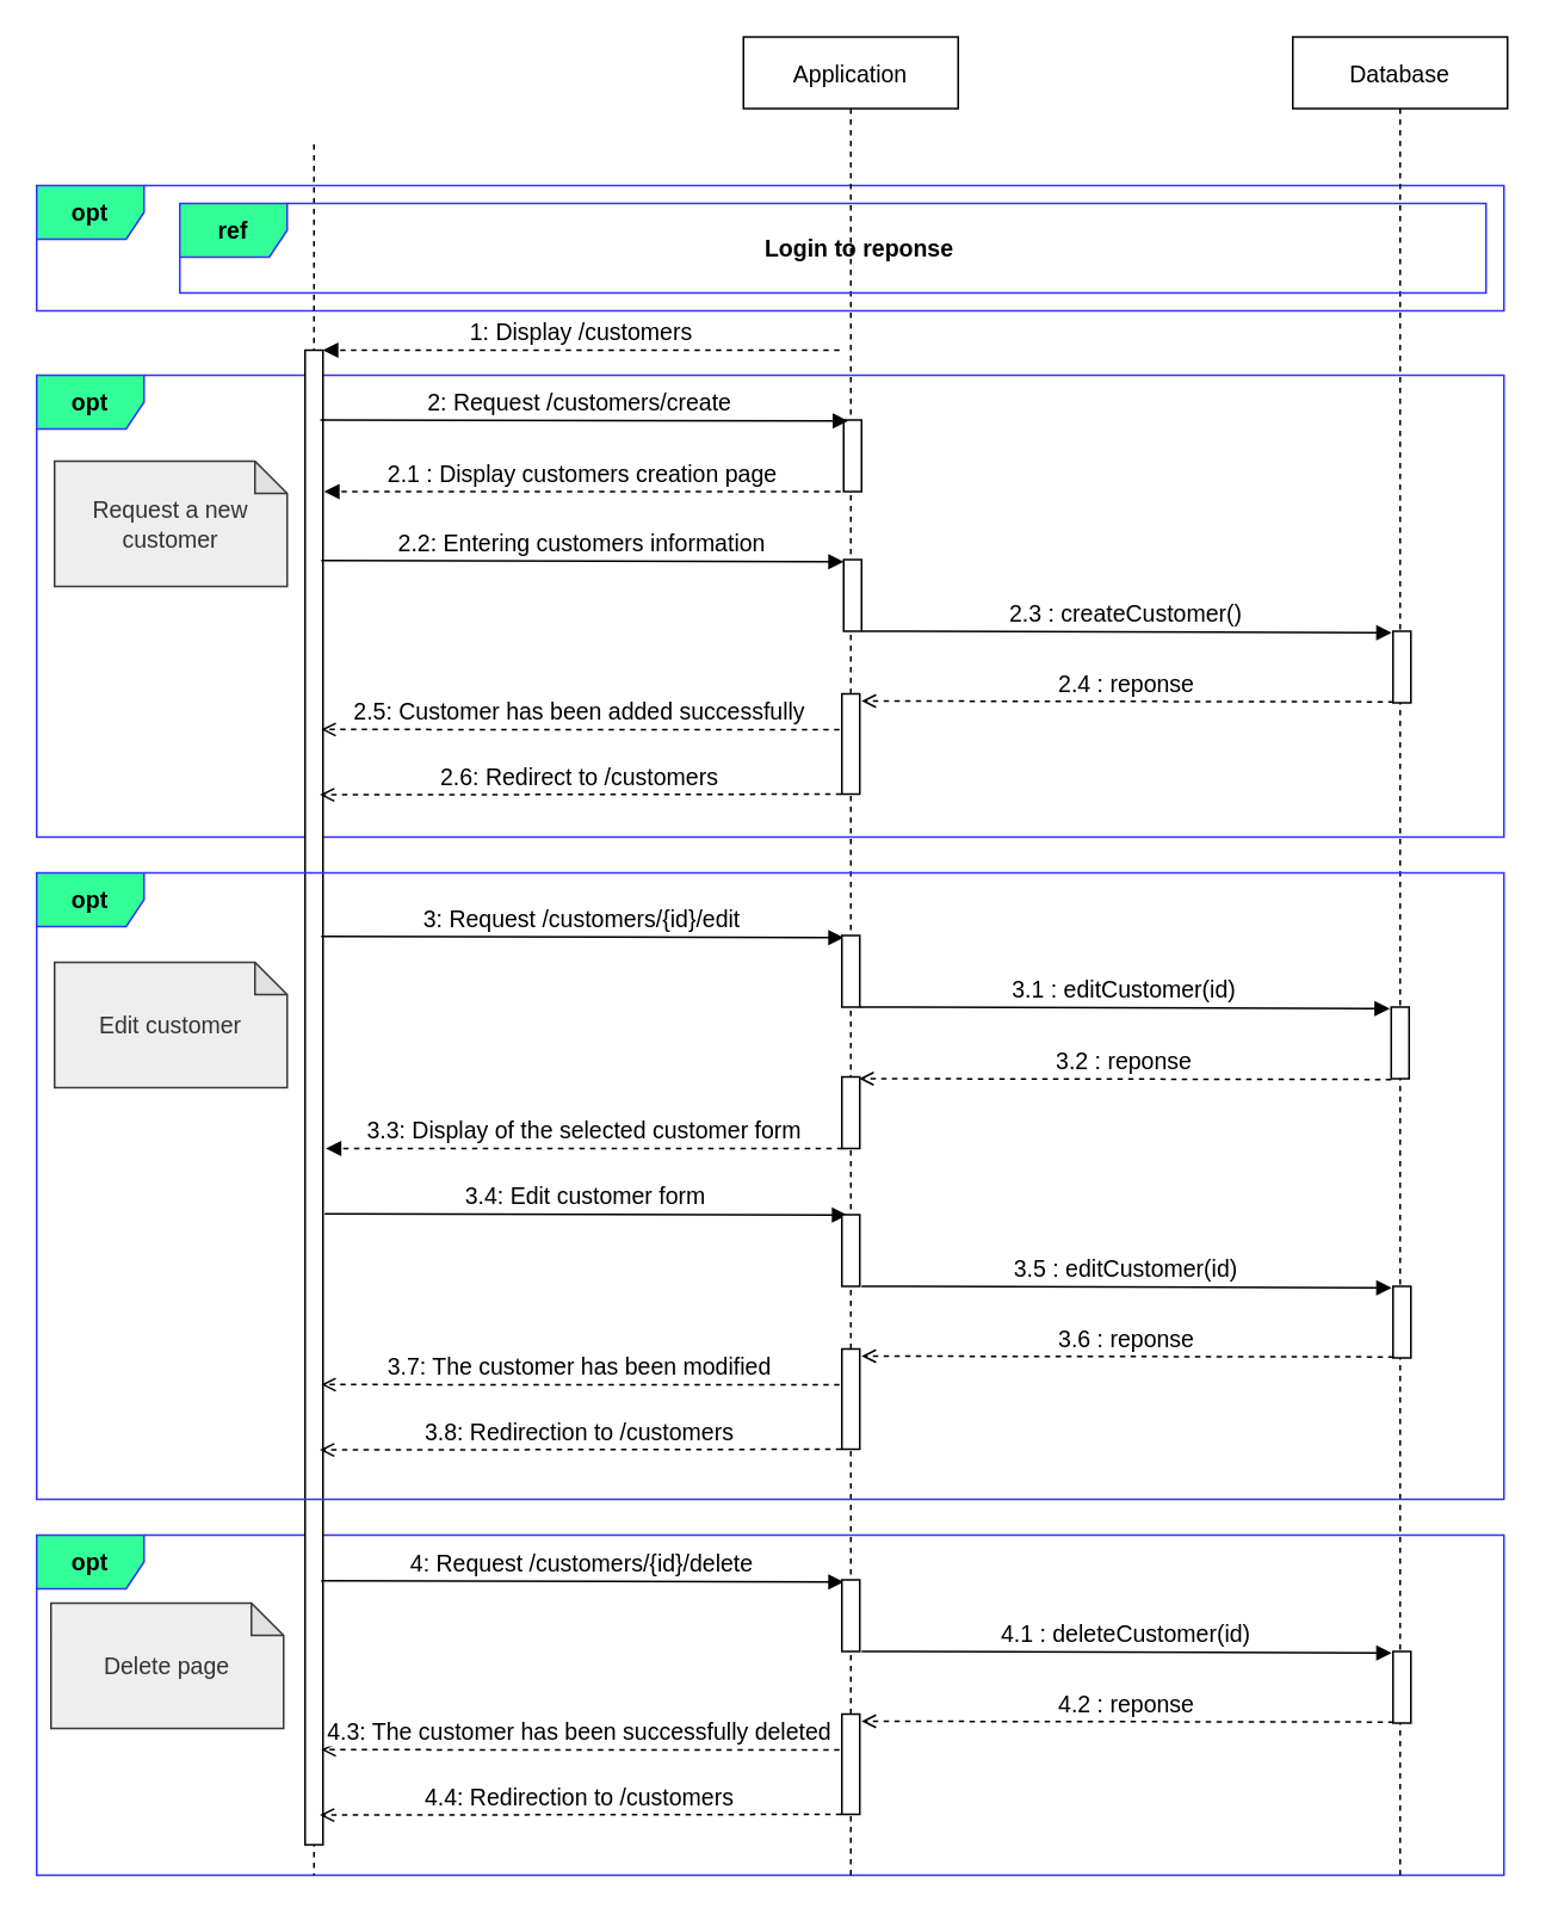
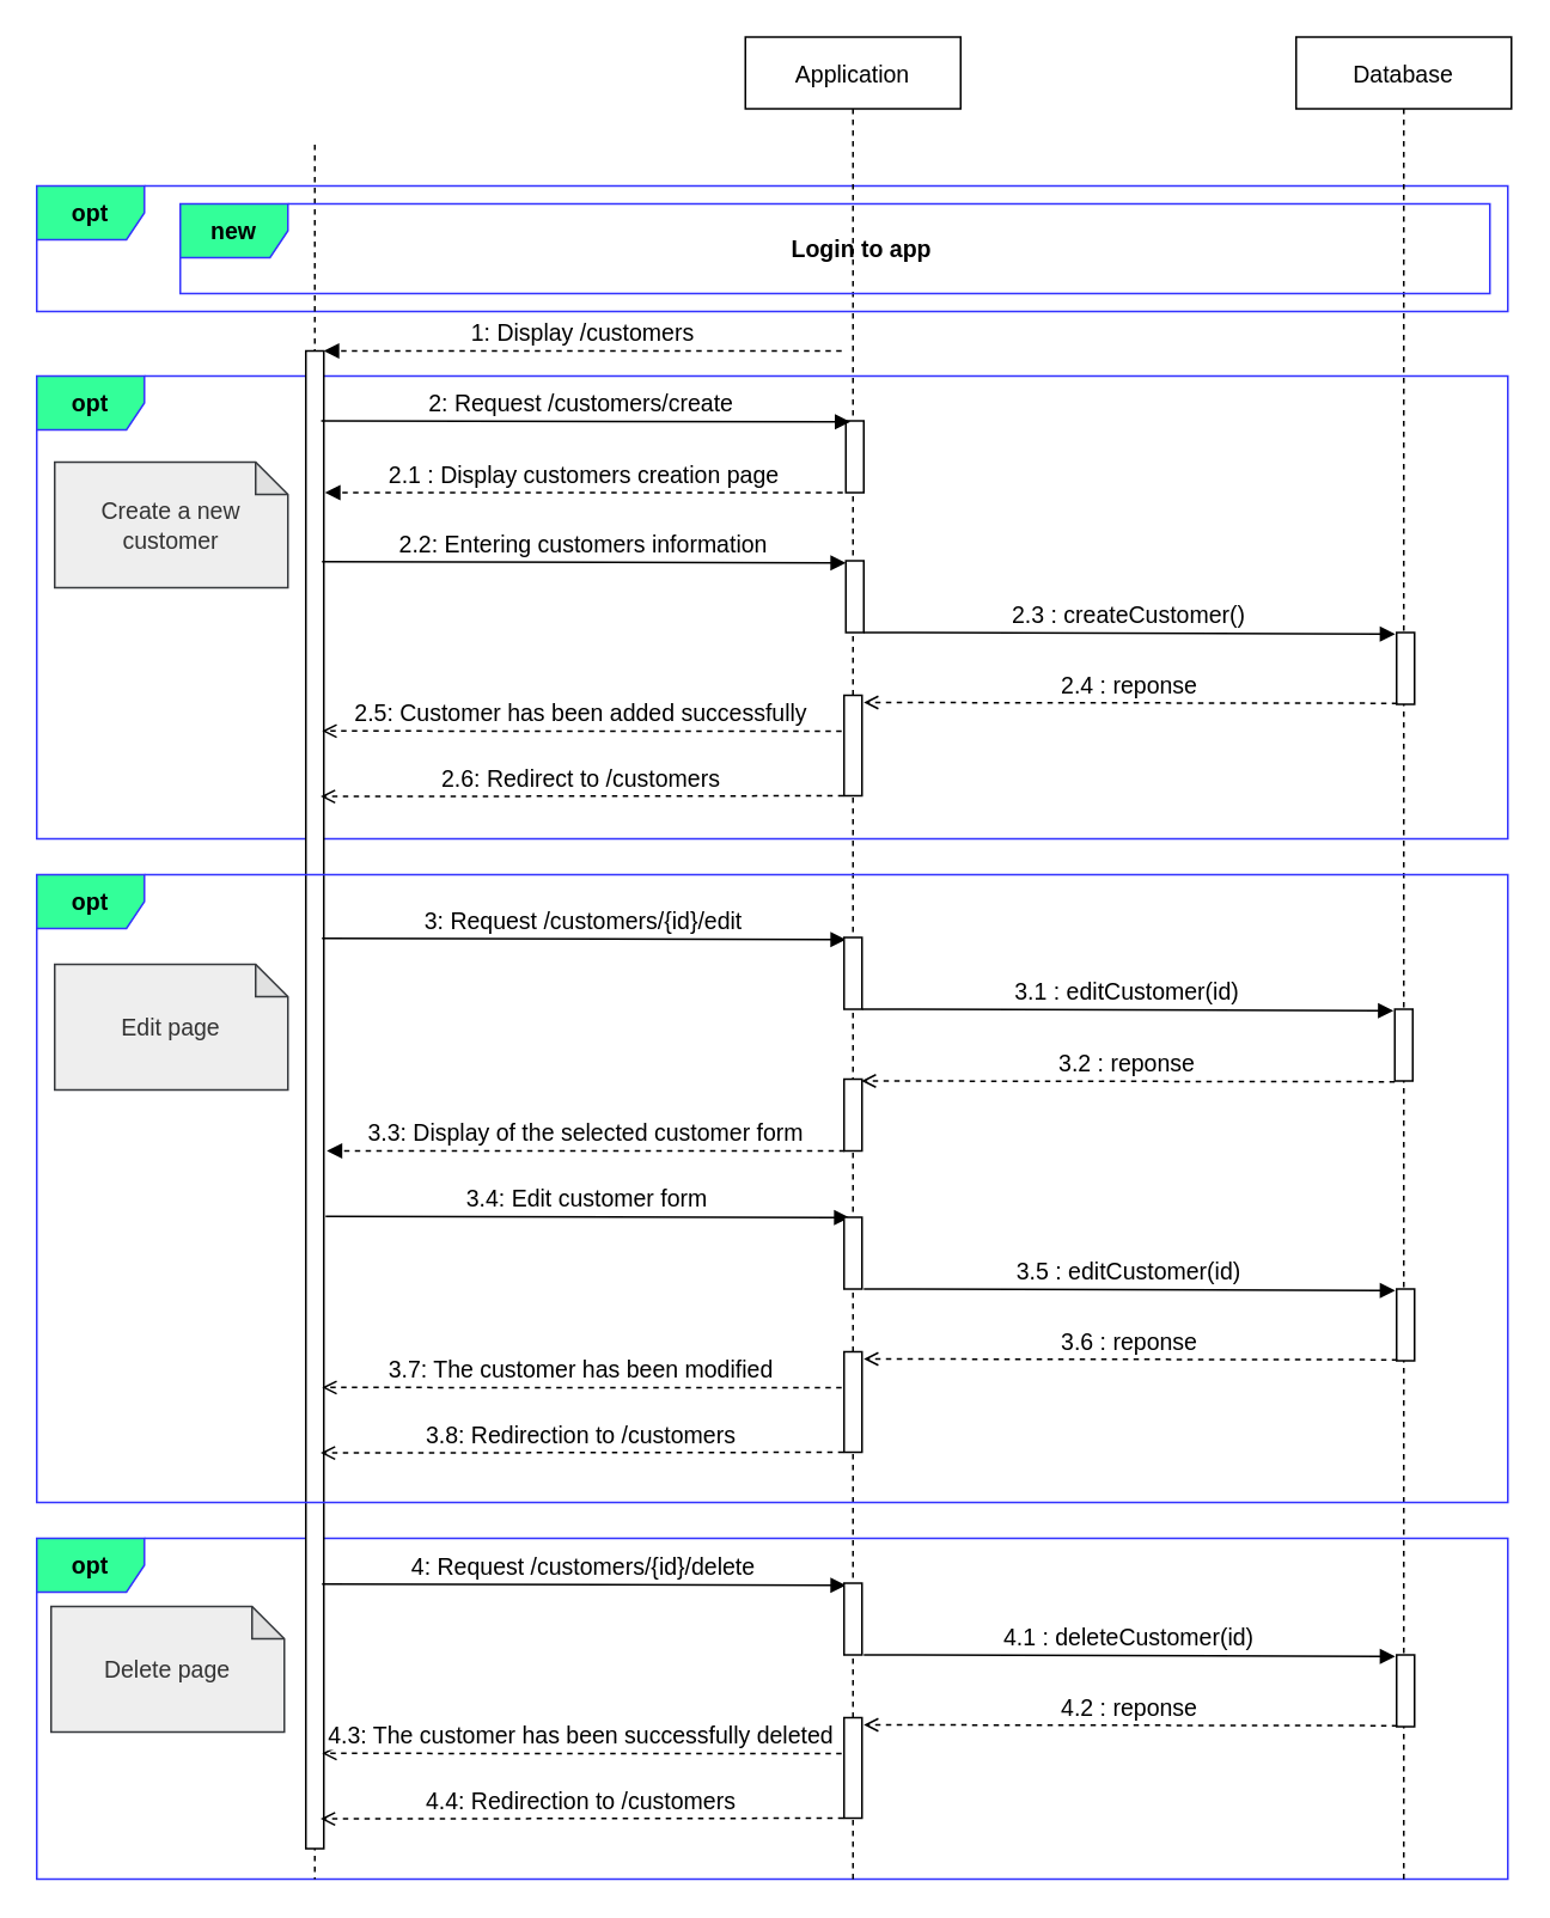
  <mxCell id="0" />
  <mxCell id="1" parent="0" />
  <mxCell id="2" value="&lt;b style=&quot;font-size: 13px&quot;&gt;opt&lt;/b&gt;" style="shape=umlFrame;whiteSpace=wrap;html=1;fontColor=#000000;strokeColor=#3333FF;fillColor=#33FF99;fontSize=13;" vertex="1" parent="1"><mxGeometry x="20" y="857" width="820" height="190" as="geometry" /></mxCell>
  <mxCell id="3" value="&lt;b style=&quot;font-size: 13px&quot;&gt;opt&lt;/b&gt;" style="shape=umlFrame;whiteSpace=wrap;html=1;fontColor=#000000;strokeColor=#3333FF;fillColor=#33FF99;fontSize=13;" vertex="1" parent="1"><mxGeometry x="20" y="209" width="820" height="258" as="geometry" /></mxCell>
  <mxCell id="4" value="&lt;b style=&quot;font-size: 13px&quot;&gt;opt&lt;/b&gt;" style="shape=umlFrame;whiteSpace=wrap;html=1;fontColor=#000000;strokeColor=#3333FF;fillColor=#33FF99;fontSize=13;" vertex="1" parent="1"><mxGeometry x="20" y="103" width="820" height="70" as="geometry" /></mxCell>
  <mxCell id="5" value="Database" style="shape=umlLifeline;perimeter=lifelinePerimeter;container=1;collapsible=0;recursiveResize=0;rounded=0;shadow=0;strokeWidth=1;fontSize=13;" vertex="1" parent="1"><mxGeometry x="722" y="20" width="120" height="1027" as="geometry" /></mxCell>
  <mxCell id="6" value="" style="points=[];perimeter=orthogonalPerimeter;rounded=0;shadow=0;strokeWidth=1;fontSize=13;" vertex="1" parent="5"><mxGeometry x="56" y="332" width="10" height="40" as="geometry" /></mxCell>
  <mxCell id="7" value="" style="shape=umlLifeline;perimeter=lifelinePerimeter;container=1;collapsible=0;recursiveResize=0;rounded=0;shadow=0;strokeWidth=1;fillColor=none;strokeColor=default;fontColor=default;size=0;fontSize=13;" vertex="1" parent="1"><mxGeometry x="105" y="80" width="140" height="967" as="geometry" /></mxCell>
  <mxCell id="8" value="" style="points=[];perimeter=orthogonalPerimeter;rounded=0;shadow=0;strokeWidth=1;fontSize=13;" vertex="1" parent="7"><mxGeometry x="65" y="115" width="10" height="835" as="geometry" /></mxCell>
  <mxCell id="9" value="&lt;span style=&quot;color: rgb(51 , 51 , 51) ; font-size: 13px&quot;&gt;Delete page&lt;/span&gt;" style="shape=note;whiteSpace=wrap;html=1;backgroundOutline=1;darkOpacity=0.05;fontSize=14;size=18;fillColor=#eeeeee;strokeColor=#36393d;fontStyle=0" vertex="1" parent="7"><mxGeometry x="-77" y="815" width="130" height="70" as="geometry" /></mxCell>
  <mxCell id="10" value="Application" style="shape=umlLifeline;perimeter=lifelinePerimeter;container=1;collapsible=0;recursiveResize=0;rounded=0;shadow=0;strokeWidth=1;fontSize=13;" vertex="1" parent="1"><mxGeometry x="415" y="20" width="120" height="1027" as="geometry" /></mxCell>
  <mxCell id="11" value="" style="points=[];perimeter=orthogonalPerimeter;rounded=0;shadow=0;strokeWidth=1;fontSize=13;" vertex="1" parent="10"><mxGeometry x="56" y="292" width="10" height="40" as="geometry" /></mxCell>
  <mxCell id="12" value="" style="html=1;points=[];perimeter=orthogonalPerimeter;fontColor=default;strokeColor=default;fillColor=default;fontSize=13;" vertex="1" parent="10"><mxGeometry x="55" y="367" width="10" height="56" as="geometry" /></mxCell>
  <mxCell id="13" value="2.2: Entering customers information" style="verticalAlign=bottom;endArrow=block;shadow=0;strokeWidth=1;entryX=0.2;entryY=0.061;entryDx=0;entryDy=0;entryPerimeter=0;fontSize=13;" edge="1" parent="1"><mxGeometry relative="1" as="geometry"><mxPoint x="179" y="312.5" as="sourcePoint" /><mxPoint x="471" y="313.16" as="targetPoint" /></mxGeometry></mxCell>
  <mxCell id="14" value="" style="points=[];perimeter=orthogonalPerimeter;rounded=0;shadow=0;strokeWidth=1;fontSize=13;" vertex="1" parent="1"><mxGeometry x="471" y="234" width="10" height="40" as="geometry" /></mxCell>
  <mxCell id="15" value="2: Request /customers/create " style="verticalAlign=bottom;endArrow=block;shadow=0;strokeWidth=1;entryX=-0.008;entryY=0.019;entryDx=0;entryDy=0;entryPerimeter=0;fontSize=13;" edge="1" parent="1"><mxGeometry relative="1" as="geometry"><mxPoint x="178.54" y="234" as="sourcePoint" /><mxPoint x="473.46" y="234.57" as="targetPoint" /></mxGeometry></mxCell>
  <mxCell id="16" value="2.3 : createCustomer()" style="verticalAlign=bottom;endArrow=block;shadow=0;strokeWidth=1;entryX=-0.078;entryY=0.128;entryDx=0;entryDy=0;entryPerimeter=0;fontSize=13;" edge="1" parent="1"><mxGeometry relative="1" as="geometry"><mxPoint x="481" y="352" as="sourcePoint" /><mxPoint x="777.22" y="352.84" as="targetPoint" /></mxGeometry></mxCell>
  <mxCell id="17" value="2.4 : reponse" style="verticalAlign=bottom;endArrow=open;shadow=0;strokeWidth=1;dashed=1;entryX=0.488;entryY=0.335;entryDx=0;entryDy=0;entryPerimeter=0;exitX=-0.033;exitY=0.242;exitDx=0;exitDy=0;exitPerimeter=0;endFill=0;fontSize=13;" edge="1" parent="1"><mxGeometry relative="1" as="geometry"><mxPoint x="778.35" y="391.44" as="sourcePoint" /><mxPoint x="481" y="391" as="targetPoint" /></mxGeometry></mxCell>
  <mxCell id="18" value="2.5: Customer has been added successfully" style="verticalAlign=bottom;endArrow=open;shadow=0;strokeWidth=1;dashed=1;exitX=-0.008;exitY=0.979;exitDx=0;exitDy=0;exitPerimeter=0;entryX=0.529;entryY=0.57;entryDx=0;entryDy=0;entryPerimeter=0;endFill=0;fontSize=13;" edge="1" parent="1"><mxGeometry relative="1" as="geometry"><mxPoint x="468.64" y="407.02" as="sourcePoint" /><mxPoint x="179.06" y="406.89" as="targetPoint" /></mxGeometry></mxCell>
  <mxCell id="19" value="2.6: Redirect to /customers" style="verticalAlign=bottom;endArrow=open;shadow=0;strokeWidth=1;dashed=1;exitX=-0.008;exitY=0.979;exitDx=0;exitDy=0;exitPerimeter=0;entryX=0.523;entryY=0.591;entryDx=0;entryDy=0;entryPerimeter=0;fontSize=13;endFill=0;" edge="1" parent="1"><mxGeometry relative="1" as="geometry"><mxPoint x="469.64" y="443.02" as="sourcePoint" /><mxPoint x="178.22" y="443.407" as="targetPoint" /></mxGeometry></mxCell>
- <mxCell id="20" value="&lt;font color=&quot;#333333&quot;&gt;&lt;span style=&quot;font-size: 13px&quot;&gt;Request a new customer&lt;/span&gt;&lt;/font&gt;" style="shape=note;whiteSpace=wrap;html=1;backgroundOutline=1;darkOpacity=0.05;fontSize=14;size=18;fillColor=#eeeeee;strokeColor=#36393d;fontStyle=0" vertex="1" parent="1"><mxGeometry x="30" y="257" width="130" height="70" as="geometry" /></mxCell>
+ <mxCell id="20" value="&lt;font color=&quot;#333333&quot;&gt;&lt;span style=&quot;font-size: 13px&quot;&gt;Create a new customer&lt;/span&gt;&lt;/font&gt;" style="shape=note;whiteSpace=wrap;html=1;backgroundOutline=1;darkOpacity=0.05;fontSize=14;size=18;fillColor=#eeeeee;strokeColor=#36393d;fontStyle=0" vertex="1" parent="1"><mxGeometry x="30" y="257" width="130" height="70" as="geometry" /></mxCell>
  <mxCell id="21" value="2.1 : Display customers creation page" style="verticalAlign=bottom;endArrow=block;shadow=0;strokeWidth=1;dashed=1;exitX=-0.008;exitY=0.979;exitDx=0;exitDy=0;exitPerimeter=0;entryX=1.128;entryY=-0.021;entryDx=0;entryDy=0;entryPerimeter=0;fontSize=13;" edge="1" parent="1"><mxGeometry relative="1" as="geometry"><mxPoint x="469.32" y="274.02" as="sourcePoint" /><mxPoint x="180.68" y="273.999" as="targetPoint" /></mxGeometry></mxCell>
- <mxCell id="22" value="&lt;b style=&quot;font-size: 13px;&quot;&gt;ref&lt;/b&gt;" style="shape=umlFrame;whiteSpace=wrap;html=1;fontColor=#000000;strokeColor=#3333FF;fillColor=#33FF99;fontSize=13;" vertex="1" parent="1"><mxGeometry x="100" y="113" width="730" height="50" as="geometry" /></mxCell>
- <mxCell id="23" value="Login to reponse" style="text;html=1;align=center;verticalAlign=middle;whiteSpace=wrap;rounded=0;fontSize=13;fontStyle=1;fontColor=#000000;" vertex="1" parent="1"><mxGeometry x="160" y="113" width="640" height="50" as="geometry" /></mxCell>
+ <mxCell id="22" value="&lt;b style=&quot;font-size: 13px;&quot;&gt;new&lt;/b&gt;" style="shape=umlFrame;whiteSpace=wrap;html=1;fontColor=#000000;strokeColor=#3333FF;fillColor=#33FF99;fontSize=13;" vertex="1" parent="1"><mxGeometry x="100" y="113" width="730" height="50" as="geometry" /></mxCell>
+ <mxCell id="23" value="Login to app" style="text;html=1;align=center;verticalAlign=middle;whiteSpace=wrap;rounded=0;fontSize=13;fontStyle=1;fontColor=#000000;" vertex="1" parent="1"><mxGeometry x="160" y="113" width="640" height="50" as="geometry" /></mxCell>
  <mxCell id="24" value="1: Display /customers" style="verticalAlign=bottom;endArrow=block;shadow=0;strokeWidth=1;dashed=1;exitX=-0.008;exitY=0.979;exitDx=0;exitDy=0;exitPerimeter=0;entryX=1.128;entryY=-0.021;entryDx=0;entryDy=0;entryPerimeter=0;fontSize=13;" edge="1" parent="1"><mxGeometry relative="1" as="geometry"><mxPoint x="468.64" y="195.02" as="sourcePoint" /><mxPoint x="180" y="194.999" as="targetPoint" /></mxGeometry></mxCell>
  <mxCell id="25" value="&lt;b style=&quot;font-size: 13px&quot;&gt;opt&lt;/b&gt;" style="shape=umlFrame;whiteSpace=wrap;html=1;fontColor=#000000;strokeColor=#3333FF;fillColor=#33FF99;fontSize=13;" vertex="1" parent="1"><mxGeometry x="20" y="487" width="820" height="350" as="geometry" /></mxCell>
  <mxCell id="26" value="" style="points=[];perimeter=orthogonalPerimeter;rounded=0;shadow=0;strokeWidth=1;fontSize=13;" vertex="1" parent="1"><mxGeometry x="778" y="718" width="10" height="40" as="geometry" /></mxCell>
  <mxCell id="27" value="" style="html=1;points=[];perimeter=orthogonalPerimeter;fontColor=default;strokeColor=default;fillColor=default;fontSize=13;" vertex="1" parent="1"><mxGeometry x="470" y="753" width="10" height="56" as="geometry" /></mxCell>
  <mxCell id="28" value="3: Request /customers/{id}/edit" style="verticalAlign=bottom;endArrow=block;shadow=0;strokeWidth=1;entryX=0.2;entryY=0.061;entryDx=0;entryDy=0;entryPerimeter=0;fontSize=13;" edge="1" parent="1"><mxGeometry relative="1" as="geometry"><mxPoint x="179" y="522.5" as="sourcePoint" /><mxPoint x="471" y="523.16" as="targetPoint" /></mxGeometry></mxCell>
  <mxCell id="29" value="3.5 : editCustomer(id)" style="verticalAlign=bottom;endArrow=block;shadow=0;strokeWidth=1;entryX=-0.078;entryY=0.128;entryDx=0;entryDy=0;entryPerimeter=0;fontSize=13;" edge="1" parent="1"><mxGeometry relative="1" as="geometry"><mxPoint x="481" y="718" as="sourcePoint" /><mxPoint x="777.22" y="718.84" as="targetPoint" /></mxGeometry></mxCell>
  <mxCell id="30" value="3.6 : reponse" style="verticalAlign=bottom;endArrow=open;shadow=0;strokeWidth=1;dashed=1;entryX=0.488;entryY=0.335;entryDx=0;entryDy=0;entryPerimeter=0;exitX=-0.033;exitY=0.242;exitDx=0;exitDy=0;exitPerimeter=0;endFill=0;fontSize=13;" edge="1" parent="1"><mxGeometry relative="1" as="geometry"><mxPoint x="778.35" y="757.44" as="sourcePoint" /><mxPoint x="481" y="757" as="targetPoint" /></mxGeometry></mxCell>
  <mxCell id="31" value="3.7: The customer has been modified" style="verticalAlign=bottom;endArrow=open;shadow=0;strokeWidth=1;dashed=1;exitX=-0.008;exitY=0.979;exitDx=0;exitDy=0;exitPerimeter=0;entryX=0.529;entryY=0.57;entryDx=0;entryDy=0;entryPerimeter=0;endFill=0;fontSize=13;" edge="1" parent="1"><mxGeometry relative="1" as="geometry"><mxPoint x="468.64" y="773.02" as="sourcePoint" /><mxPoint x="179.06" y="772.89" as="targetPoint" /></mxGeometry></mxCell>
  <mxCell id="32" value="3.8: Redirection to /customers" style="verticalAlign=bottom;endArrow=open;shadow=0;strokeWidth=1;dashed=1;exitX=-0.008;exitY=0.979;exitDx=0;exitDy=0;exitPerimeter=0;entryX=0.523;entryY=0.591;entryDx=0;entryDy=0;entryPerimeter=0;fontSize=13;endFill=0;" edge="1" parent="1"><mxGeometry relative="1" as="geometry"><mxPoint x="469.64" y="809.02" as="sourcePoint" /><mxPoint x="178.22" y="809.407" as="targetPoint" /></mxGeometry></mxCell>
- <mxCell id="33" value="&lt;span style=&quot;color: rgb(51 , 51 , 51) ; font-size: 13px&quot;&gt;Edit customer&lt;/span&gt;" style="shape=note;whiteSpace=wrap;html=1;backgroundOutline=1;darkOpacity=0.05;fontSize=14;size=18;fillColor=#eeeeee;strokeColor=#36393d;fontStyle=0" vertex="1" parent="1"><mxGeometry x="30" y="537" width="130" height="70" as="geometry" /></mxCell>
+ <mxCell id="33" value="&lt;span style=&quot;color: rgb(51 , 51 , 51) ; font-size: 13px&quot;&gt;Edit page&lt;/span&gt;" style="shape=note;whiteSpace=wrap;html=1;backgroundOutline=1;darkOpacity=0.05;fontSize=14;size=18;fillColor=#eeeeee;strokeColor=#36393d;fontStyle=0" vertex="1" parent="1"><mxGeometry x="30" y="537" width="130" height="70" as="geometry" /></mxCell>
  <mxCell id="34" value="3.3: Display of the selected customer form" style="verticalAlign=bottom;endArrow=block;shadow=0;strokeWidth=1;dashed=1;exitX=-0.008;exitY=0.979;exitDx=0;exitDy=0;exitPerimeter=0;entryX=1.128;entryY=-0.021;entryDx=0;entryDy=0;entryPerimeter=0;fontSize=13;" edge="1" parent="1"><mxGeometry relative="1" as="geometry"><mxPoint x="470.32" y="641.02" as="sourcePoint" /><mxPoint x="181.68" y="640.999" as="targetPoint" /></mxGeometry></mxCell>
  <mxCell id="35" value="3.4: Edit customer form" style="verticalAlign=bottom;endArrow=block;shadow=0;strokeWidth=1;entryX=0.2;entryY=0.061;entryDx=0;entryDy=0;entryPerimeter=0;fontSize=13;" edge="1" parent="1"><mxGeometry relative="1" as="geometry"><mxPoint x="181" y="677.5" as="sourcePoint" /><mxPoint x="473" y="678.16" as="targetPoint" /></mxGeometry></mxCell>
  <mxCell id="36" value="" style="points=[];perimeter=orthogonalPerimeter;rounded=0;shadow=0;strokeWidth=1;fontSize=13;" vertex="1" parent="1"><mxGeometry x="470" y="522" width="10" height="40" as="geometry" /></mxCell>
  <mxCell id="37" value="" style="points=[];perimeter=orthogonalPerimeter;rounded=0;shadow=0;strokeWidth=1;fontSize=13;" vertex="1" parent="1"><mxGeometry x="470" y="678" width="10" height="40" as="geometry" /></mxCell>
  <mxCell id="38" value="" style="points=[];perimeter=orthogonalPerimeter;rounded=0;shadow=0;strokeWidth=1;fontSize=13;" vertex="1" parent="1"><mxGeometry x="778" y="922" width="10" height="40" as="geometry" /></mxCell>
  <mxCell id="39" value="" style="html=1;points=[];perimeter=orthogonalPerimeter;fontColor=default;strokeColor=default;fillColor=default;fontSize=13;" vertex="1" parent="1"><mxGeometry x="470" y="957" width="10" height="56" as="geometry" /></mxCell>
  <mxCell id="40" value="4: Request /customers/{id}/delete" style="verticalAlign=bottom;endArrow=block;shadow=0;strokeWidth=1;entryX=0.2;entryY=0.061;entryDx=0;entryDy=0;entryPerimeter=0;fontSize=13;" edge="1" parent="1"><mxGeometry relative="1" as="geometry"><mxPoint x="179" y="882.5" as="sourcePoint" /><mxPoint x="471" y="883.16" as="targetPoint" /></mxGeometry></mxCell>
  <mxCell id="41" value="4.1 : deleteCustomer(id)" style="verticalAlign=bottom;endArrow=block;shadow=0;strokeWidth=1;entryX=-0.078;entryY=0.128;entryDx=0;entryDy=0;entryPerimeter=0;fontSize=13;" edge="1" parent="1"><mxGeometry relative="1" as="geometry"><mxPoint x="481" y="922" as="sourcePoint" /><mxPoint x="777.22" y="922.84" as="targetPoint" /></mxGeometry></mxCell>
  <mxCell id="42" value="4.2 : reponse" style="verticalAlign=bottom;endArrow=open;shadow=0;strokeWidth=1;dashed=1;entryX=0.488;entryY=0.335;entryDx=0;entryDy=0;entryPerimeter=0;exitX=-0.033;exitY=0.242;exitDx=0;exitDy=0;exitPerimeter=0;endFill=0;fontSize=13;" edge="1" parent="1"><mxGeometry relative="1" as="geometry"><mxPoint x="778.35" y="961.44" as="sourcePoint" /><mxPoint x="481" y="961" as="targetPoint" /></mxGeometry></mxCell>
  <mxCell id="43" value="4.3: The customer has been successfully deleted" style="verticalAlign=bottom;endArrow=open;shadow=0;strokeWidth=1;dashed=1;exitX=-0.008;exitY=0.979;exitDx=0;exitDy=0;exitPerimeter=0;entryX=0.529;entryY=0.57;entryDx=0;entryDy=0;entryPerimeter=0;endFill=0;fontSize=13;" edge="1" parent="1"><mxGeometry relative="1" as="geometry"><mxPoint x="468.64" y="977.02" as="sourcePoint" /><mxPoint x="179.06" y="976.89" as="targetPoint" /></mxGeometry></mxCell>
  <mxCell id="44" value="4.4: Redirection to /customers" style="verticalAlign=bottom;endArrow=open;shadow=0;strokeWidth=1;dashed=1;exitX=-0.008;exitY=0.979;exitDx=0;exitDy=0;exitPerimeter=0;entryX=0.523;entryY=0.591;entryDx=0;entryDy=0;entryPerimeter=0;fontSize=13;endFill=0;" edge="1" parent="1"><mxGeometry relative="1" as="geometry"><mxPoint x="469.64" y="1013.02" as="sourcePoint" /><mxPoint x="178.22" y="1013.407" as="targetPoint" /></mxGeometry></mxCell>
  <mxCell id="45" value="" style="points=[];perimeter=orthogonalPerimeter;rounded=0;shadow=0;strokeWidth=1;fontSize=13;" vertex="1" parent="1"><mxGeometry x="470" y="882" width="10" height="40" as="geometry" /></mxCell>
  <mxCell id="46" value="3.1 : editCustomer(id)" style="verticalAlign=bottom;endArrow=block;shadow=0;strokeWidth=1;entryX=-0.078;entryY=0.128;entryDx=0;entryDy=0;entryPerimeter=0;fontSize=13;" edge="1" parent="1"><mxGeometry relative="1" as="geometry"><mxPoint x="480" y="562" as="sourcePoint" /><mxPoint x="776.22" y="562.84" as="targetPoint" /></mxGeometry></mxCell>
  <mxCell id="47" value="" style="points=[];perimeter=orthogonalPerimeter;rounded=0;shadow=0;strokeWidth=1;fontSize=13;" vertex="1" parent="1"><mxGeometry x="777" y="562" width="10" height="40" as="geometry" /></mxCell>
  <mxCell id="48" value="3.2 : reponse" style="verticalAlign=bottom;endArrow=open;shadow=0;strokeWidth=1;dashed=1;entryX=0.488;entryY=0.335;entryDx=0;entryDy=0;entryPerimeter=0;exitX=-0.033;exitY=0.242;exitDx=0;exitDy=0;exitPerimeter=0;endFill=0;fontSize=13;" edge="1" parent="1"><mxGeometry relative="1" as="geometry"><mxPoint x="777" y="602.44" as="sourcePoint" /><mxPoint x="479.65" y="602" as="targetPoint" /></mxGeometry></mxCell>
  <mxCell id="49" value="" style="points=[];perimeter=orthogonalPerimeter;rounded=0;shadow=0;strokeWidth=1;fontSize=13;" vertex="1" parent="1"><mxGeometry x="470" y="601" width="10" height="40" as="geometry" /></mxCell>
